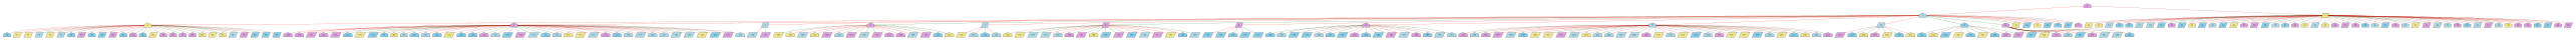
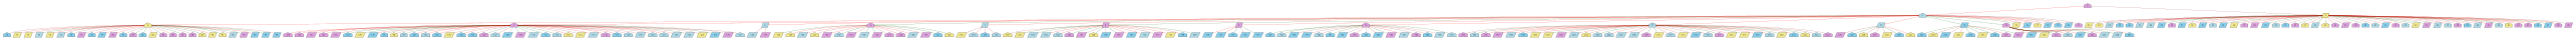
  graph {
    fontname=Ubuntu
    node [fillcolor=skyblue fontname=Ubuntu shape=house style=filled]
    edge [color=red fontname=Ubuntu]
    0 [fillcolor=plum]
    1 [fillcolor=lightblue]
    2 [fillcolor=khaki shape=parallelogram]
    3 [fillcolor=khaki]
    4 [fillcolor=plum]
    5 [fillcolor=lightblue shape=parallelogram]
    6 [fillcolor=plum]
    7 [fillcolor=lightblue shape=parallelogram]
    8 [fillcolor=plum shape=parallelogram]
    9 [fillcolor=plum shape=parallelogram]
    10 [fillcolor=plum]
    11 [fillcolor=lightblue]
    12 [fillcolor=lightblue shape=parallelogram]
-   13
+   13 [shape=parallelogram]
    14 [fillcolor=plum]
    15 [fillcolor=khaki shape=parallelogram]
    16 [shape=parallelogram]
    17 [fillcolor=khaki]
    18 [shape=parallelogram]
    19
    20 [shape=parallelogram]
    21 [fillcolor=plum]
    22 [fillcolor=khaki shape=parallelogram]
    23 [fillcolor=khaki]
    24 [fillcolor=lightblue shape=parallelogram]
    25
    26
    27 [fillcolor=lightblue shape=parallelogram]
    28 [fillcolor=lightblue shape=parallelogram]
    29 [shape=parallelogram]
    30 [fillcolor=plum]
    31 [shape=parallelogram]
    32 [fillcolor=khaki]
    33 [shape=parallelogram]
    34 [fillcolor=lightblue]
    35 [shape=parallelogram]
    36 [fillcolor=khaki shape=parallelogram]
    37 [fillcolor=plum]
    38 [fillcolor=plum shape=parallelogram]
    39 [shape=parallelogram]
    40 [fillcolor=lightblue]
    41
    42 [fillcolor=plum]
    43 [fillcolor=khaki]
    44 [fillcolor=lightblue shape=parallelogram]
    45 [fillcolor=khaki]
    46 [fillcolor=plum]
    47 [fillcolor=plum shape=parallelogram]
    48 [fillcolor=plum]
    49
    50 [fillcolor=lightblue]
    51 [shape=parallelogram]
    52 [fillcolor=plum]
    53 [fillcolor=lightblue]
    54 [fillcolor=khaki shape=parallelogram]
    55 [fillcolor=plum shape=parallelogram]
    56 [fillcolor=lightblue shape=parallelogram]
    57 [fillcolor=lightblue]
    58 [fillcolor=plum]
    59
    60 [fillcolor=lightblue shape=parallelogram]
    61 [fillcolor=plum shape=parallelogram]
    62 [fillcolor=lightblue]
    63 [fillcolor=khaki]
    64 [fillcolor=plum]
    65 [fillcolor=plum]
    66
    67 [shape=parallelogram]
    68 [fillcolor=plum]
    69 [fillcolor=plum shape=parallelogram]
    70
    71 [fillcolor=khaki shape=parallelogram]
    72 [fillcolor=khaki shape=parallelogram]
    73 [fillcolor=lightblue shape=parallelogram]
    74 [fillcolor=khaki shape=parallelogram]
    75 [fillcolor=lightblue shape=parallelogram]
    76
    77 [fillcolor=plum shape=parallelogram]
    78
    79 [shape=parallelogram]
    80 [fillcolor=plum shape=parallelogram]
    81
    82 [fillcolor=plum]
    83
    84 [fillcolor=khaki shape=parallelogram]
    85 [fillcolor=plum]
    86 [fillcolor=plum]
    87 [fillcolor=plum]
    88 [fillcolor=plum]
    89 [fillcolor=khaki]
    90 [fillcolor=khaki shape=parallelogram]
    91 [fillcolor=khaki]
    92 [fillcolor=lightblue shape=parallelogram]
    93 [fillcolor=plum shape=parallelogram]
    94 [shape=parallelogram]
    95 [shape=parallelogram]
    96 [shape=parallelogram]
    128 [fillcolor=plum]
    130 [fillcolor=plum]
    131 [fillcolor=plum shape=parallelogram]
    132 [fillcolor=plum]
    133 [fillcolor=plum shape=parallelogram]
    134
    129 [fillcolor=khaki shape=parallelogram]
    135 [shape=parallelogram]
    97
    98 [fillcolor=khaki]
    99 [fillcolor=lightblue]
    100
    101 [fillcolor=lightblue]
    102
    103 [fillcolor=khaki shape=parallelogram]
    104
    105
    106 [fillcolor=plum]
    107 [fillcolor=lightblue]
    108 [shape=parallelogram]
    109 [fillcolor=plum shape=parallelogram]
    110 [fillcolor=lightblue shape=parallelogram]
    111
    112 [fillcolor=lightblue]
    113 [fillcolor=khaki]
    114 [fillcolor=khaki shape=parallelogram]
    115 [fillcolor=lightblue shape=parallelogram]
    116 [fillcolor=plum]
    117
    118 [fillcolor=lightblue]
    119 [fillcolor=lightblue shape=parallelogram]
    120 [fillcolor=lightblue]
    121 [fillcolor=lightblue]
    122 [fillcolor=lightblue shape=parallelogram]
    123 [fillcolor=lightblue shape=parallelogram]
    124 [fillcolor=khaki shape=parallelogram]
    125 [shape=parallelogram]
    126 [fillcolor=plum shape=parallelogram]
    127 [fillcolor=lightblue]
    136 [fillcolor=lightblue shape=parallelogram]
    137 [fillcolor=plum shape=parallelogram]
    138 [fillcolor=khaki shape=parallelogram]
    139 [fillcolor=khaki]
    140 [fillcolor=lightblue shape=parallelogram]
    141 [fillcolor=khaki]
    142 [fillcolor=plum shape=parallelogram]
    143 [fillcolor=lightblue]
    144 [fillcolor=plum shape=parallelogram]
    145 [fillcolor=lightblue shape=parallelogram]
    146 [fillcolor=plum shape=parallelogram]
    147 [fillcolor=plum]
    148 [fillcolor=plum]
    149 [fillcolor=lightblue shape=parallelogram]
    150 [fillcolor=plum shape=parallelogram]
    151
    152 [fillcolor=khaki]
    154 [fillcolor=khaki shape=parallelogram]
    155 [fillcolor=lightblue]
    156
    153 [fillcolor=lightblue]
    160 [fillcolor=khaki]
    162 [fillcolor=khaki shape=parallelogram]
    163 [fillcolor=lightblue shape=parallelogram]
    164 [fillcolor=lightblue shape=parallelogram]
    165 [fillcolor=lightblue]
    166 [fillcolor=plum]
    161 [fillcolor=plum shape=parallelogram]
    168 [fillcolor=khaki]
    169 [shape=parallelogram]
    170 [fillcolor=plum shape=parallelogram]
    167 [shape=parallelogram]
    172 [fillcolor=lightblue shape=parallelogram]
    171 [fillcolor=plum shape=parallelogram]
    157 [fillcolor=khaki shape=parallelogram]
    158
    n173 [fillcolor=lightblue label=459 shape=parallelogram]
    173 [shape=parallelogram]
    174 [shape=parallelogram]
    175
    176 [shape=parallelogram]
    177 [shape=parallelogram]
    192
    193 [fillcolor=lightblue]
    178 [shape=parallelogram]
    179 [shape=parallelogram]
    180 [fillcolor=lightblue]
    181
    182 [shape=parallelogram]
    183 [fillcolor=plum]
    184
    185 [shape=parallelogram]
    186 [fillcolor=plum shape=parallelogram]
    187 [fillcolor=lightblue shape=parallelogram]
    188 [fillcolor=plum]
    189
    190 [fillcolor=lightblue shape=parallelogram]
    191 [fillcolor=lightblue]
    194 [fillcolor=plum]
    195 [fillcolor=lightblue]
    196 [fillcolor=plum]
    197 [fillcolor=plum shape=parallelogram]
    198 [fillcolor=lightblue shape=parallelogram]
    199
    200 [fillcolor=khaki shape=parallelogram]
    201 [fillcolor=khaki shape=parallelogram]
    202 [fillcolor=plum shape=parallelogram]
    203 [fillcolor=lightblue shape=parallelogram]
    204 [fillcolor=khaki]
    205 [fillcolor=lightblue]
    206 [fillcolor=lightblue]
    207 [fillcolor=lightblue shape=parallelogram]
    208 [fillcolor=lightblue shape=parallelogram]
    209 [fillcolor=plum]
    210 [fillcolor=khaki shape=parallelogram]
    211 [fillcolor=lightblue]
    212 [fillcolor=khaki shape=parallelogram]
    213 [shape=parallelogram]
    214 [fillcolor=lightblue]
    215 [fillcolor=plum]
    216 [fillcolor=khaki shape=parallelogram]
    217 [fillcolor=khaki shape=parallelogram]
    218 [shape=parallelogram]
    219 [fillcolor=lightblue]
    220 [fillcolor=khaki shape=parallelogram]
    221
    222 [fillcolor=khaki]
    223 [fillcolor=lightblue]
    224 [fillcolor=plum]
    226 [fillcolor=plum shape=parallelogram]
    227
    228 [fillcolor=khaki]
    229 [fillcolor=plum]
    230 [fillcolor=khaki shape=parallelogram]
    225
    231 [fillcolor=khaki]
    232
    233 [fillcolor=khaki]
    234 [shape=parallelogram]
    235 [fillcolor=khaki shape=parallelogram]
    236
    237 [fillcolor=khaki shape=parallelogram]
    238
    239 [fillcolor=plum]
    240 [fillcolor=plum shape=parallelogram]
    241 [shape=parallelogram]
    242 [fillcolor=khaki shape=parallelogram]
    243 [fillcolor=plum]
    244 [fillcolor=lightblue]
    245 [shape=parallelogram]
    246 [fillcolor=plum]
    247 [fillcolor=lightblue shape=parallelogram]
    248 [fillcolor=lightblue shape=parallelogram]
    249
    0 -- 1
    0 -- 2 [color=brown]
    1 -- 3
    1 -- 4
    1 -- 5
    1 -- 6 [color=darkgreen]
    1 -- 7
    1 -- 8 [color=darkgreen]
    1 -- 9
    1 -- 10
    1 -- 11
    1 -- 12
    1 -- 13 [color=darkgreen]
    1 -- 14 [color=darkgreen]
    1 -- 15 [color=darkgreen]
    1 -- 16
    1 -- 17
    1 -- 18
    1 -- 19 [color=brown]
    1 -- 20 [color=brown]
    1 -- 21 [color=brown]
    2 -- 22 [color=brown]
    2 -- 23 [color=brown]
    2 -- 24 [color=brown]
    2 -- 25
    2 -- 26
    2 -- 27 [color=brown]
    2 -- 28 [color=brown]
    2 -- 29 [color=darkgreen]
    2 -- 30 [color=darkgreen]
    2 -- 31 [color=brown]
    2 -- 32
    2 -- 33 [color=brown]
    2 -- 34
    2 -- 35 [color=darkgreen]
    2 -- 36 [color=brown]
    2 -- 37
    2 -- 38
    2 -- 39 [color=darkgreen]
    2 -- 40 [color=brown]
    2 -- 41 [color=brown]
    2 -- 42 [color=darkgreen]
    2 -- 43
    2 -- 44 [color=darkgreen]
    2 -- 45 [color=darkgreen]
    2 -- 46
    2 -- 47 [color=brown]
    2 -- 48 [color=brown]
    2 -- 49 [color=darkgreen]
    2 -- 50 [color=brown]
    2 -- 51 [color=brown]
    2 -- 52
    2 -- 53 [color=brown]
    2 -- 54 [color=darkgreen]
    2 -- 55 [color=darkgreen]
    2 -- 56 [color=brown]
    2 -- 57
    2 -- 58 [color=brown]
    2 -- 59
    2 -- 60 [color=brown]
    2 -- 61
    2 -- 62 [color=darkgreen]
    2 -- 63 [color=brown]
    2 -- 64
    2 -- 65
    2 -- 66
    2 -- 67 [color=darkgreen]
    2 -- 68
    2 -- 69 [color=brown]
    3 -- 70 [color=brown]
    3 -- 71
    3 -- 72 [color=brown]
    3 -- 73 [color=darkgreen]
    3 -- 74
    3 -- 75 [color=brown]
    3 -- 76 [color=brown]
    3 -- 77 [color=brown]
    3 -- 78
    3 -- 79
    3 -- 80
    3 -- 81 [color=brown]
    3 -- 82 [color=darkgreen]
    3 -- 83 [color=darkgreen]
    3 -- 84
    3 -- 85 [color=darkgreen]
    3 -- 86
    3 -- 87 [color=darkgreen]
    3 -- 88 [color=brown]
    3 -- 89 [color=darkgreen]
    3 -- 90
    3 -- 91 [color=darkgreen]
    3 -- 92 [color=brown]
    3 -- 93 [color=darkgreen]
    3 -- 94
    3 -- 95 [color=darkgreen]
    3 -- 96 [color=brown]
    4 -- 128
    4 -- 130
    4 -- 131
    4 -- 132 [color=brown]
    4 -- 133 [color=brown]
    4 -- 134 [color=darkgreen]
    4 -- 129 [color=darkgreen]
    4 -- 135
    4 -- 97 [color=darkgreen]
    4 -- 98 [color=brown]
    4 -- 99 [color=darkgreen]
    4 -- 100
    4 -- 101
    4 -- 102
    4 -- 103 [color=brown]
    4 -- 104
    4 -- 105 [color=brown]
    4 -- 106 [color=darkgreen]
    4 -- 107 [color=brown]
    4 -- 108 [color=brown]
    4 -- 109 [color=darkgreen]
    4 -- 110 [color=darkgreen]
    4 -- 111 [color=darkgreen]
    4 -- 112 [color=darkgreen]
    4 -- 113
    4 -- 114 [color=brown]
    4 -- 115
    4 -- 116
    4 -- 117
    4 -- 118 [color=brown]
    4 -- 119 [color=brown]
    4 -- 120 [color=brown]
    4 -- 121
    4 -- 122
    4 -- 123 [color=darkgreen]
    4 -- 124 [color=brown]
    4 -- 125 [color=darkgreen]
    4 -- 126 [color=brown]
    4 -- 127 [color=brown]
    5 -- 136
    5 -- 137
    6 -- 138 [color=darkgreen]
    6 -- 139
    6 -- 140
    6 -- 141 [color=brown]
    6 -- 142
    6 -- 143 [color=darkgreen]
    6 -- 144
    6 -- 145 [color=darkgreen]
    6 -- 146 [color=darkgreen]
    6 -- 147 [color=brown]
    6 -- 148
    6 -- 149
    6 -- 150 [color=brown]
    6 -- 151 [color=darkgreen]
    6 -- 152 [color=darkgreen]
    7 -- 154 [color=brown]
    7 -- 155
    7 -- 156
    7 -- 153
    8 -- 160 [color=brown]
    8 -- 162 [color=darkgreen]
    8 -- 163 [color=darkgreen]
    8 -- 164
    8 -- 165
    8 -- 166 [color=darkgreen]
    8 -- 161 [color=brown]
    8 -- 168 [color=darkgreen]
    8 -- 169 [color=brown]
    8 -- 170 [color=darkgreen]
    8 -- 167
    8 -- 172
    8 -- 171 [color=brown]
    8 -- 157
    8 -- 158
    8 -- n173 [color=darkgreen]
    9 -- 173
    9 -- 174
    9 -- 175 [color=darkgreen]
    9 -- 176 [color=brown]
    9 -- 177 [color=darkgreen]
    10 -- 192 [color=darkgreen]
    10 -- 193 [color=darkgreen]
    10 -- 178 [color=brown]
    10 -- 179 [color=brown]
    10 -- 180 [color=brown]
    10 -- 181 [color=darkgreen]
    10 -- 182 [color=brown]
    10 -- 183
    10 -- 184 [color=brown]
    10 -- 185
    10 -- 186 [color=darkgreen]
    10 -- 187
    10 -- 188 [color=brown]
    10 -- 189 [color=brown]
    10 -- 190 [color=brown]
    10 -- 191 [color=darkgreen]
    11 -- 194 [color=brown]
    11 -- 195 [color=darkgreen]
    11 -- 196
    11 -- 197
    11 -- 198
    11 -- 199 [color=brown]
    11 -- 200
    11 -- 201 [color=darkgreen]
    11 -- 202 [color=brown]
    11 -- 203
    11 -- 204 [color=brown]
    11 -- 205 [color=darkgreen]
    11 -- 206
    11 -- 207
    11 -- 208 [color=brown]
    11 -- 209 [color=darkgreen]
    11 -- 210 [color=darkgreen]
    11 -- 211
    11 -- 212
    11 -- 213 [color=brown]
    11 -- 214 [color=brown]
    11 -- 215 [color=darkgreen]
    11 -- 216
    11 -- 217 [color=darkgreen]
    11 -- 218
    11 -- 219
    11 -- 220 [color=darkgreen]
    11 -- 221
    11 -- 222 [color=darkgreen]
    11 -- 223 [color=brown]
    11 -- 224 [color=brown]
    12 -- 226 [color=brown]
    12 -- 227 [color=darkgreen]
    12 -- 228 [color=brown]
    12 -- 229
    12 -- 230 [color=brown]
    12 -- 225 [color=darkgreen]
    12 -- 231
    13 -- 232 [color=darkgreen]
    13 -- 233 [color=brown]
    13 -- 234 [color=brown]
    13 -- 235
    13 -- 236 [color=darkgreen]
    13 -- 237 [color=darkgreen]
    13 -- 238 [color=darkgreen]
    13 -- 239
    13 -- 240 [color=darkgreen]
    14 -- 241
    14 -- 242 [color=darkgreen]
    14 -- 243 [color=darkgreen]
    14 -- 244
    14 -- 245
    14 -- 246 [color=darkgreen]
    14 -- 247
    14 -- 248 [color=darkgreen]
    14 -- 249 [color=brown]
  }
